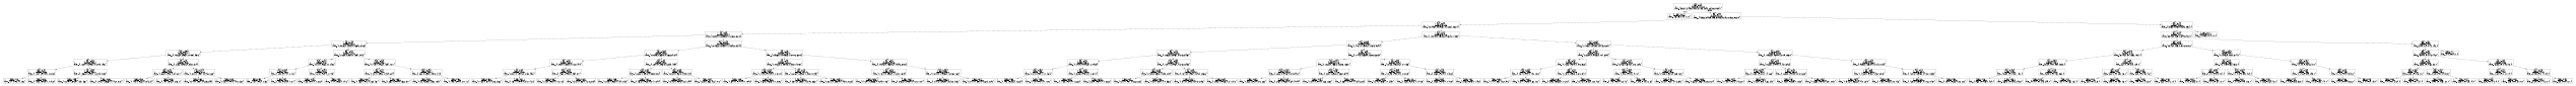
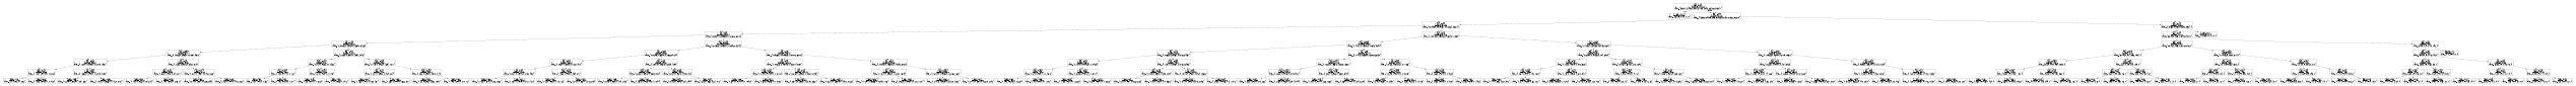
  digraph {
    node [shape=box]
    n1 [label="X[8] <= 1.5\ngini = 0.767\nsamples = 11106485\nvalue = [3316317, 5199289, 2060, 5144861, 28793, 1814688, 2063141]"]
    n2 [label="gini = 0.0\nsamples = 1189894\nvalue = [1881464, 0, 0, 0, 0, 0, 0]"]
    n3 [label="X[8] <= 2.5\ngini = 0.744\nsamples = 9916591\nvalue = [1434853, 5199289, 2060, 5144861, 28793, 1814688, 2063141]"]
    n4 [label="X[9] <= 2.5\ngini = 0.697\nsamples = 8970939\nvalue = [0, 5199289, 0, 5144861, 0, 1785164, 2063141]"]
    n5 [label="X[8] <= 4.5\ngini = 0.078\nsamples = 945652\nvalue = [1434853, 0, 2060, 0, 28793, 29524, 0]"]
    n6 [label="X[5] <= 0.5\ngini = 0.693\nsamples = 5926774\nvalue = [0, 3350791, 0, 3520335, 0, 1616866, 888106]"]
    n7 [label="X[0] <= 0.5\ngini = 0.678\nsamples = 3044165\nvalue = [0, 1848498, 0, 1624526, 0, 168298, 1175035]"]
    n8 [label="X[1] <= 0.5\ngini = 0.274\nsamples = 247188\nvalue = [330795, 0, 2060, 0, 28793, 29524, 0]"]
    n9 [label="gini = 0.0\nsamples = 698464\nvalue = [1104058, 0, 0, 0, 0, 0, 0]"]
    n10 [label="X[3] <= 74.5\ngini = 0.704\nsamples = 656882\nvalue = [0, 208235, 0, 437231, 0, 258898, 134663]"]
    n11 [label="X[2] <= 119.5\ngini = 0.686\nsamples = 5269892\nvalue = [0, 3142556, 0, 3083104, 0, 1357968, 753443]"]
    n12 [label="X[7] <= 206.5\ngini = 0.679\nsamples = 1399657\nvalue = [0, 447811, 0, 730203, 0, 128845, 906994]"]
    n13 [label="X[2] <= 122.5\ngini = 0.581\nsamples = 1644508\nvalue = [0, 1400687, 0, 894323, 0, 39453, 268041]"]
    n14 [label="X[10] <= 216.5\ngini = 0.694\nsamples = 552774\nvalue = [0, 191663, 0, 379637, 0, 210504, 92518]"]
    n15 [label="X[9] <= 0.5\ngini = 0.716\nsamples = 104108\nvalue = [0, 16572, 0, 57594, 0, 48394, 42145]"]
    n16 [label="X[2] <= 116.5\ngini = 0.682\nsamples = 504395\nvalue = [0, 203969, 0, 366121, 0, 136862, 91340]"]
    n17 [label="X[5] <= 1.5\ngini = 0.684\nsamples = 4765497\nvalue = [0, 2938587, 0, 2716983, 0, 1221106, 662103]"]
    n18 [label="X[9] <= 0.5\ngini = 0.693\nsamples = 459324\nvalue = [0, 167397, 0, 319821, 0, 160042, 79321]"]
    n19 [label="X[9] <= 1.5\ngini = 0.684\nsamples = 93450\nvalue = [0, 24266, 0, 59816, 0, 50462, 13197]"]
    n20 [label="X[10] <= 24.5\ngini = 0.512\nsamples = 24877\nvalue = [0, 2427, 0, 12626, 0, 0, 24328]"]
    n21 [label="X[10] <= 24.5\ngini = 0.689\nsamples = 79231\nvalue = [0, 14145, 0, 44968, 0, 48394, 17817]"]
    n22 [label="X[6] <= 1.5\ngini = 0.627\nsamples = 38253\nvalue = [0, 10814, 0, 27402, 0, 0, 22086]"]
    n23 [label="X[3] <= 58.5\ngini = 0.687\nsamples = 421071\nvalue = [0, 156583, 0, 292419, 0, 160042, 57235]"]
    n24 [label="X[0] <= 0.5\ngini = 0.628\nsamples = 32015\nvalue = [0, 8265, 0, 19422, 0, 22476, 371]"]
    n25 [label="X[2] <= 124.5\ngini = 0.7\nsamples = 61435\nvalue = [0, 16001, 0, 40394, 0, 27986, 12826]"]
    n26 [label="gini = 0.111\nsamples = 1902\nvalue = [0, 1, 0, 175, 0, 0, 2806]"]
    n27 [label="gini = 0.626\nsamples = 36351\nvalue = [0, 10813, 0, 27227, 0, 0, 19280]"]
    n28 [label="gini = 0.695\nsamples = 46570\nvalue = [0, 26799, 0, 25769, 0, 15421, 5561]"]
    n29 [label="gini = 0.683\nsamples = 374501\nvalue = [0, 129784, 0, 266650, 0, 144621, 51674]"]
    n30 [label="gini = 0.588\nsamples = 22716\nvalue = [0, 4075, 0, 12662, 0, 18743, 344]"]
    n31 [label="gini = 0.643\nsamples = 9299\nvalue = [0, 4190, 0, 6760, 0, 3733, 27]"]
    n32 [label="gini = 0.663\nsamples = 32065\nvalue = [0, 3700, 0, 21224, 0, 18855, 6995]"]
    n33 [label="gini = 0.705\nsamples = 29370\nvalue = [0, 12301, 0, 19170, 0, 9131, 5831]"]
    n34 [label="X[7] <= 107.5\ngini = 0.59\nsamples = 10538\nvalue = [0, 1815, 0, 7777, 0, 0, 7132]"]
    n35 [label="X[10] <= 29.5\ngini = 0.377\nsamples = 14339\nvalue = [0, 612, 0, 4849, 0, 0, 17196]"]
    n36 [label="X[4] <= 7.5\ngini = 0.671\nsamples = 44017\nvalue = [0, 11517, 0, 32346, 0, 19391, 6344]"]
    n37 [label="X[10] <= 29.5\ngini = 0.633\nsamples = 35214\nvalue = [0, 2628, 0, 12622, 0, 29003, 11473]"]
    n38 [label="gini = 0.535\nsamples = 372\nvalue = [0, 57, 0, 175, 0, 0, 358]"]
    n39 [label="gini = 0.59\nsamples = 10166\nvalue = [0, 1758, 0, 7602, 0, 0, 6774]"]
    n40 [label="gini = 0.244\nsamples = 11992\nvalue = [0, 163, 0, 2497, 0, 0, 16280]"]
    n41 [label="gini = 0.524\nsamples = 2347\nvalue = [0, 449, 0, 2352, 0, 0, 916]"]
    n42 [label="gini = 0.687\nsamples = 14484\nvalue = [0, 4665, 0, 10437, 0, 2825, 4837]"]
    n43 [label="gini = 0.634\nsamples = 29533\nvalue = [0, 6852, 0, 21909, 0, 16566, 1507]"]
    n44 [label="gini = 0.552\nsamples = 28001\nvalue = [0, 723, 0, 5823, 0, 26986, 10692]"]
    n45 [label="gini = 0.588\nsamples = 7213\nvalue = [0, 1905, 0, 6799, 0, 2017, 781]"]
    n46 [label="X[0] <= 0.5\ngini = 0.692\nsamples = 226664\nvalue = [0, 75059, 0, 162276, 0, 71322, 49741]"]
    n47 [label="X[0] <= 0.5\ngini = 0.668\nsamples = 277731\nvalue = [0, 128910, 0, 203845, 0, 65540, 41599]"]
    n48 [label="X[9] <= 0.5\ngini = 0.704\nsamples = 1824606\nvalue = [0, 1003618, 0, 1054975, 0, 425610, 402080]"]
    n49 [label="X[4] <= 5.5\ngini = 0.667\nsamples = 2940891\nvalue = [0, 1934969, 0, 1662008, 0, 795496, 260023]"]
    n50 [label="X[6] <= 6.5\ngini = 0.671\nsamples = 160462\nvalue = [0, 25371, 0, 120976, 0, 61463, 45964]"]
    n51 [label="X[10] <= 84.5\ngini = 0.608\nsamples = 66202\nvalue = [0, 49688, 0, 41300, 0, 9859, 3777]"]
    n52 [label="X[6] <= 6.5\ngini = 0.672\nsamples = 198333\nvalue = [0, 68561, 0, 152167, 0, 56035, 37524]"]
    n53 [label="X[4] <= 11.5\ngini = 0.593\nsamples = 79398\nvalue = [0, 60349, 0, 51678, 0, 9505, 4075]"]
    n54 [label="gini = 0.638\nsamples = 62093\nvalue = [0, 11854, 0, 48177, 0, 6736, 31586]"]
    n55 [label="gini = 0.64\nsamples = 98369\nvalue = [0, 13517, 0, 72799, 0, 54727, 14378]"]
    n56 [label="gini = 0.578\nsamples = 14505\nvalue = [0, 12314, 0, 8029, 0, 1731, 738]"]
    n57 [label="gini = 0.615\nsamples = 51697\nvalue = [0, 37374, 0, 33271, 0, 8128, 3039]"]
    n58 [label="gini = 0.625\nsamples = 64478\nvalue = [0, 22015, 0, 54351, 0, 4294, 21545]"]
    n59 [label="gini = 0.674\nsamples = 133855\nvalue = [0, 46546, 0, 97816, 0, 51741, 15979]"]
    n60 [label="gini = 0.591\nsamples = 70682\nvalue = [0, 54060, 0, 45993, 0, 8841, 2999]"]
    n61 [label="gini = 0.609\nsamples = 8716\nvalue = [0, 6289, 0, 5685, 0, 664, 1076]"]
    n62 [label="X[6] <= 13.5\ngini = 0.662\nsamples = 282863\nvalue = [0, 141998, 0, 174291, 0, 0, 131126]"]
    n63 [label="X[9] <= 1.5\ngini = 0.702\nsamples = 1541743\nvalue = [0, 861620, 0, 880684, 0, 425610, 270954]"]
    n64 [label="X[4] <= 3.5\ngini = 0.669\nsamples = 1040979\nvalue = [0, 713179, 0, 566139, 0, 184610, 183192]"]
    n65 [label="X[10] <= 230.5\ngini = 0.66\nsamples = 1899912\nvalue = [0, 1221790, 0, 1095869, 0, 610886, 76831]"]
    n66 [label="gini = 0.662\nsamples = 187668\nvalue = [0, 83914, 0, 111707, 0, 0, 100920]"]
    n67 [label="gini = 0.64\nsamples = 95195\nvalue = [0, 58084, 0, 62584, 0, 0, 30206]"]
    n68 [label="gini = 0.697\nsamples = 557989\nvalue = [0, 255178, 0, 337384, 0, 231408, 58331]"]
    n69 [label="gini = 0.692\nsamples = 983754\nvalue = [0, 606442, 0, 543300, 0, 194202, 212623]"]
    n70 [label="gini = 0.651\nsamples = 554364\nvalue = [0, 412294, 0, 286635, 0, 106992, 71088]"]
    n71 [label="gini = 0.684\nsamples = 486615\nvalue = [0, 300885, 0, 279504, 0, 77618, 112104]"]
    n72 [label="gini = 0.667\nsamples = 1429244\nvalue = [0, 844746, 0, 843399, 0, 524602, 48038]"]
    n73 [label="gini = 0.614\nsamples = 470668\nvalue = [0, 377044, 0, 252470, 0, 86284, 28793]"]
    n74 [label="X[4] <= 4.5\ngini = 0.678\nsamples = 812938\nvalue = [0, 273365, 0, 394654, 0, 73763, 544354]"]
    n75 [label="X[4] <= 6.5\ngini = 0.677\nsamples = 586719\nvalue = [0, 174446, 0, 335549, 0, 55082, 362640]"]
    n76 [label="X[6] <= 19.5\ngini = 0.642\nsamples = 233918\nvalue = [0, 158024, 0, 141833, 0, 7724, 62429]"]
    n77 [label="X[7] <= 107.5\ngini = 0.568\nsamples = 1410590\nvalue = [0, 1242663, 0, 752490, 0, 31729, 205612]"]
    n78 [label="X[5] <= 0.5\ngini = 0.632\nsamples = 363761\nvalue = [0, 149294, 0, 147065, 0, 0, 279389]"]
    n79 [label="X[10] <= 29.5\ngini = 0.698\nsamples = 449177\nvalue = [0, 124071, 0, 247589, 0, 73763, 264965]"]
    n80 [label="X[10] <= 154.5\ngini = 0.71\nsamples = 341795\nvalue = [0, 116830, 0, 183343, 0, 55082, 185307]"]
    n81 [label="X[6] <= 32.5\ngini = 0.613\nsamples = 244924\nvalue = [0, 57616, 0, 152206, 0, 0, 177333]"]
    n82 [label="X[6] <= 33.5\ngini = 0.613\nsamples = 61701\nvalue = [0, 16712, 0, 31944, 0, 0, 48648]"]
    n83 [label="X[4] <= 2.5\ngini = 0.633\nsamples = 302060\nvalue = [0, 132582, 0, 115121, 0, 0, 230741]"]
    n84 [label="X[4] <= 6.5\ngini = 0.635\nsamples = 75408\nvalue = [0, 10598, 0, 33228, 0, 13922, 61579]"]
    n85 [label="X[4] <= 6.5\ngini = 0.703\nsamples = 373769\nvalue = [0, 113473, 0, 214361, 0, 59841, 203386]"]
    n86 [label="gini = 0.588\nsamples = 43271\nvalue = [0, 9493, 0, 22223, 0, 0, 36540]"]
    n87 [label="gini = 0.653\nsamples = 18430\nvalue = [0, 7219, 0, 9721, 0, 0, 12108]"]
    n88 [label="gini = 0.653\nsamples = 98765\nvalue = [0, 44483, 0, 45147, 0, 0, 66860]"]
    n89 [label="gini = 0.619\nsamples = 203295\nvalue = [0, 88099, 0, 69974, 0, 0, 163881]"]
    n90 [label="gini = 0.69\nsamples = 20788\nvalue = [0, 3071, 0, 9757, 0, 13882, 6256]"]
    n91 [label="gini = 0.508\nsamples = 54620\nvalue = [0, 7527, 0, 23471, 0, 40, 55323]"]
    n92 [label="gini = 0.732\nsamples = 126041\nvalue = [0, 43740, 0, 64496, 0, 59757, 30968]"]
    n93 [label="gini = 0.629\nsamples = 247728\nvalue = [0, 69733, 0, 149865, 0, 84, 172418]"]
    n94 [label="X[2] <= 116.5\ngini = 0.708\nsamples = 197669\nvalue = [0, 66186, 0, 114463, 0, 31752, 99817]"]
    n95 [label="X[3] <= 45.5\ngini = 0.709\nsamples = 144126\nvalue = [0, 50644, 0, 68880, 0, 23330, 85490]"]
    n96 [label="X[7] <= 220.5\ngini = 0.599\nsamples = 172531\nvalue = [0, 34930, 0, 105712, 0, 0, 132125]"]
    n97 [label="X[6] <= 44.5\ngini = 0.639\nsamples = 72393\nvalue = [0, 22686, 0, 46494, 0, 0, 45208]"]
    n98 [label="gini = 0.654\nsamples = 13305\nvalue = [0, 1336, 0, 8142, 0, 2778, 8823]"]
    n99 [label="gini = 0.709\nsamples = 184364\nvalue = [0, 64850, 0, 106321, 0, 28974, 90994]"]
    n100 [label="gini = 0.719\nsamples = 44664\nvalue = [0, 15047, 0, 24101, 0, 8636, 22885]"]
    n101 [label="gini = 0.702\nsamples = 99462\nvalue = [0, 35597, 0, 44779, 0, 14694, 62605]"]
    n102 [label="gini = 0.592\nsamples = 42227\nvalue = [0, 8778, 0, 23551, 0, 0, 34390]"]
    n103 [label="gini = 0.6\nsamples = 130304\nvalue = [0, 26152, 0, 82161, 0, 0, 97735]"]
    n104 [label="gini = 0.639\nsamples = 65577\nvalue = [0, 20623, 0, 42789, 0, 0, 40250]"]
    n105 [label="gini = 0.63\nsamples = 6816\nvalue = [0, 2063, 0, 3705, 0, 0, 4958]"]
    n106 [label="X[5] <= 0.5\ngini = 0.65\nsamples = 121627\nvalue = [0, 77836, 0, 75040, 0, 4008, 35631]"]
    n107 [label="X[2] <= 117.5\ngini = 0.631\nsamples = 112291\nvalue = [0, 80188, 0, 66793, 0, 3716, 26798]"]
    n108 [label="X[5] <= 0.5\ngini = 0.504\nsamples = 280083\nvalue = [0, 286731, 0, 119071, 0, 4481, 32963]"]
    n109 [label="X[3] <= 64.5\ngini = 0.58\nsamples = 1130507\nvalue = [0, 955932, 0, 633419, 0, 27248, 172649]"]
    n110 [label="X[3] <= 64.5\ngini = 0.633\nsamples = 23922\nvalue = [0, 7324, 0, 19197, 0, 1196, 10220]"]
    n111 [label="X[5] <= 1.5\ngini = 0.634\nsamples = 97705\nvalue = [0, 70512, 0, 55843, 0, 2812, 25411]"]
    n112 [label="X[10] <= 200.5\ngini = 0.521\nsamples = 4930\nvalue = [0, 4906, 0, 1915, 0, 91, 781]"]
    n113 [label="X[5] <= 0.5\ngini = 0.634\nsamples = 107361\nvalue = [0, 75282, 0, 64878, 0, 3625, 26017]"]
    n114 [label="gini = 0.663\nsamples = 4244\nvalue = [0, 1147, 0, 2258, 0, 360, 2908]"]
    n115 [label="gini = 0.612\nsamples = 19678\nvalue = [0, 6177, 0, 16939, 0, 836, 7312]"]
    n116 [label="gini = 0.63\nsamples = 55487\nvalue = [0, 39396, 0, 32385, 0, 0, 16150]"]
    n117 [label="gini = 0.637\nsamples = 42218\nvalue = [0, 31116, 0, 23458, 0, 2812, 9261]"]
    n118 [label="gini = 0.638\nsamples = 2955\nvalue = [0, 1942, 0, 1800, 0, 85, 748]"]
    n119 [label="gini = 0.095\nsamples = 1975\nvalue = [0, 2964, 0, 115, 0, 6, 33]"]
    n120 [label="gini = 0.652\nsamples = 17008\nvalue = [0, 8454, 0, 12317, 0, 773, 5398]"]
    n121 [label="gini = 0.625\nsamples = 90353\nvalue = [0, 66828, 0, 52561, 0, 2852, 20619]"]
    n122 [label="X[10] <= 229.5\ngini = 0.62\nsamples = 29424\nvalue = [0, 21896, 0, 17348, 0, 744, 6626]"]
    n123 [label="X[4] <= 2.5\ngini = 0.484\nsamples = 250659\nvalue = [0, 264835, 0, 101723, 0, 3737, 26337]"]
    n124 [label="X[0] <= 2.5\ngini = 0.551\nsamples = 522061\nvalue = [0, 474889, 0, 275431, 0, 9667, 65726]"]
    n125 [label="X[0] <= 2.5\ngini = 0.6\nsamples = 608446\nvalue = [0, 481043, 0, 357988, 0, 17581, 106923]"]
    n126 [label="gini = 0.579\nsamples = 20280\nvalue = [0, 17257, 0, 11272, 0, 408, 3211]"]
    n127 [label="gini = 0.664\nsamples = 9144\nvalue = [0, 4639, 0, 6076, 0, 336, 3415]"]
    n128 [label="gini = 0.384\nsamples = 81786\nvalue = [0, 98180, 0, 25805, 0, 0, 5587]"]
    n129 [label="gini = 0.524\nsamples = 168873\nvalue = [0, 166655, 0, 75918, 0, 3737, 20750]"]
    n130 [label="gini = 0.549\nsamples = 497461\nvalue = [0, 457287, 0, 256368, 0, 9410, 63740]"]
    n131 [label="gini = 0.553\nsamples = 24600\nvalue = [0, 17602, 0, 19063, 0, 257, 1986]"]
    n132 [label="gini = 0.6\nsamples = 586981\nvalue = [0, 468043, 0, 339627, 0, 17066, 104800]"]
    n133 [label="gini = 0.558\nsamples = 21465\nvalue = [0, 13000, 0, 18361, 0, 515, 2123]"]
    n134 [label="X[8] <= 3.5\ngini = 0.315\nsamples = 201901\nvalue = [261496, 0, 2036, 0, 28018, 28028, 0]"]
    n135 [label="X[8] <= 3.5\ngini = 0.063\nsamples = 45287\nvalue = [69299, 0, 24, 0, 775, 1496, 0]"]
    n136 [label="X[2] <= 137.5\ngini = 0.171\nsamples = 181961\nvalue = [261496, 0, 0, 0, 12236, 14284, 0]"]
    n137 [label="X[7] <= 147.5\ngini = 0.556\nsamples = 19940\nvalue = [0, 0, 2036, 0, 15782, 13744, 0]"]
    n138 [label="X[9] <= 2.5\ngini = 0.062\nsamples = 45271\nvalue = [69299, 0, 0, 0, 775, 1496, 0]"]
-   n139 [label="gini = 0.0\nsamples = 16\nvalue = [0, 0, 24, 0, 0, 0, 0]"]
+   n139 [label="samples = 0.0\nsamples = 16\nvalue = [0, 0, 24, 0, 0, 0, 0]"]
    n140 [label="X[7] <= 138.5\ngini = 0.153\nsamples = 175148\nvalue = [254619, 0, 0, 0, 9509, 13055, 0]"]
    n141 [label="X[9] <= 2.5\ngini = 0.521\nsamples = 6813\nvalue = [6877, 0, 0, 0, 2727, 1229, 0]"]
    n142 [label="X[7] <= 21.5\ngini = 0.608\nsamples = 6589\nvalue = [0, 0, 1789, 0, 3264, 5323, 0]"]
    n143 [label="X[10] <= 57.0\ngini = 0.493\nsamples = 13351\nvalue = [0, 0, 247, 0, 12518, 8421, 0]"]
    n144 [label="X[2] <= 131.5\ngini = 0.143\nsamples = 106917\nvalue = [156527, 0, 0, 0, 5377, 7422, 0]"]
    n145 [label="X[6] <= 42.5\ngini = 0.169\nsamples = 68231\nvalue = [98092, 0, 0, 0, 4132, 5633, 0]"]
    n146 [label="X[9] <= 0.5\ngini = 0.584\nsamples = 4470\nvalue = [3610, 0, 0, 0, 2692, 783, 0]"]
    n147 [label="X[5] <= 1.5\ngini = 0.226\nsamples = 2343\nvalue = [3267, 0, 0, 0, 35, 446, 0]"]
    n148 [label="gini = 0.116\nsamples = 80338\nvalue = [119635, 0, 0, 0, 3310, 4469, 0]"]
    n149 [label="gini = 0.218\nsamples = 26579\nvalue = [36892, 0, 0, 0, 2067, 2953, 0]"]
    n150 [label="gini = 0.125\nsamples = 61264\nvalue = [90401, 0, 0, 0, 2446, 3949, 0]"]
    n151 [label="gini = 0.47\nsamples = 6967\nvalue = [7691, 0, 0, 0, 1686, 1684, 0]"]
    n152 [label="gini = 0.076\nsamples = 432\nvalue = [660, 0, 0, 0, 2, 25, 0]"]
    n153 [label="gini = 0.597\nsamples = 4038\nvalue = [2950, 0, 0, 0, 2690, 758, 0]"]
    n154 [label="gini = 0.25\nsamples = 1469\nvalue = [1999, 0, 0, 0, 17, 322, 0]"]
    n155 [label="gini = 0.183\nsamples = 874\nvalue = [1268, 0, 0, 0, 18, 124, 0]"]
    n156 [label="X[3] <= 56.5\ngini = 0.474\nsamples = 1933\nvalue = [0, 0, 14, 0, 1912, 1154, 0]"]
    n157 [label="X[10] <= 224.0\ngini = 0.58\nsamples = 4656\nvalue = [0, 0, 1775, 0, 1352, 4169, 0]"]
    n158 [label="X[6] <= 16.5\ngini = 0.52\nsamples = 3897\nvalue = [0, 0, 126, 0, 3099, 2996, 0]"]
    n159 [label="X[5] <= 2.5\ngini = 0.472\nsamples = 9454\nvalue = [0, 0, 121, 0, 9419, 5425, 0]"]
    n160 [label="gini = 0.324\nsamples = 1333\nvalue = [0, 0, 2, 0, 1688, 427, 0]"]
    n161 [label="gini = 0.376\nsamples = 600\nvalue = [0, 0, 12, 0, 224, 727, 0]"]
    n162 [label="gini = 0.612\nsamples = 3378\nvalue = [0, 0, 1422, 0, 1090, 2738, 0]"]
    n163 [label="gini = 0.465\nsamples = 1278\nvalue = [0, 0, 353, 0, 262, 1431, 0]"]
    n164 [label="gini = 0.441\nsamples = 1396\nvalue = [0, 0, 123, 0, 523, 1555, 0]"]
    n165 [label="gini = 0.461\nsamples = 2501\nvalue = [0, 0, 3, 0, 2576, 1441, 0]"]
    n166 [label="gini = 0.468\nsamples = 9358\nvalue = [0, 0, 111, 0, 9419, 5286, 0]"]
    n167 [label="gini = 0.125\nsamples = 96\nvalue = [0, 0, 10, 0, 0, 139, 0]"]
    n168 [label="X[6] <= 4.5\ngini = 0.065\nsamples = 23378\nvalue = [35873, 0, 0, 0, 662, 578, 0]"]
    n169 [label="X[6] <= 12.5\ngini = 0.058\nsamples = 21893\nvalue = [33426, 0, 0, 0, 113, 918, 0]"]
    n170 [label="X[3] <= 67.5\ngini = 0.039\nsamples = 5162\nvalue = [8022, 0, 0, 0, 88, 73, 0]"]
    n171 [label="X[3] <= 70.5\ngini = 0.073\nsamples = 18216\nvalue = [27851, 0, 0, 0, 574, 505, 0]"]
    n172 [label="X[4] <= 4.5\ngini = 0.037\nsamples = 7424\nvalue = [11501, 0, 0, 0, 42, 179, 0]"]
    n173 [label="X[4] <= 11.5\ngini = 0.069\nsamples = 14469\nvalue = [21925, 0, 0, 0, 71, 739, 0]"]
    n174 [label="gini = 0.032\nsamples = 4972\nvalue = [7771, 0, 0, 0, 87, 39, 0]"]
    n175 [label="gini = 0.216\nsamples = 190\nvalue = [251, 0, 0, 0, 1, 34, 0]"]
    n176 [label="gini = 0.058\nsamples = 13598\nvalue = [20992, 0, 0, 0, 331, 311, 0]"]
    n177 [label="gini = 0.114\nsamples = 4618\nvalue = [6859, 0, 0, 0, 243, 194, 0]"]
    n178 [label="gini = 0.052\nsamples = 2154\nvalue = [3296, 0, 0, 0, 12, 79, 0]"]
    n179 [label="gini = 0.031\nsamples = 5270\nvalue = [8205, 0, 0, 0, 30, 100, 0]"]
    n180 [label="gini = 0.065\nsamples = 14084\nvalue = [21391, 0, 0, 0, 71, 672, 0]"]
    n181 [label="gini = 0.198\nsamples = 387\nvalue = [534, 0, 0, 0, 0, 67, 0]"]
    n1 -> n2 [headlabel=True labelangle=45 labeldistance=2.5]
    n1 -> n3 [headlabel=False labelangle=-45 labeldistance=2.5]
    n3 -> n4
    n3 -> n5
    n4 -> n6
    n4 -> n7
    n5 -> n8
    n5 -> n9
    n6 -> n10
    n6 -> n11
    n7 -> n12
    n7 -> n13
    n8 -> n134
    n8 -> n135
    n10 -> n14
    n10 -> n15
    n11 -> n16
    n11 -> n17
    n12 -> n74
    n12 -> n75
    n13 -> n76
    n13 -> n77
    n14 -> n18
    n14 -> n19
    n15 -> n20
    n15 -> n21
    n16 -> n46
    n16 -> n47
    n17 -> n48
    n17 -> n49
    n18 -> n22
    n18 -> n23
    n19 -> n24
    n19 -> n25
    n20 -> n34
    n20 -> n35
    n21 -> n36
    n21 -> n37
    n22 -> n26
    n22 -> n27
    n23 -> n28
    n23 -> n29
    n24 -> n30
    n24 -> n31
    n25 -> n32
    n25 -> n33
    n34 -> n38
    n34 -> n39
    n35 -> n40
    n35 -> n41
    n36 -> n42
    n36 -> n43
    n37 -> n44
    n37 -> n45
    n46 -> n50
    n46 -> n51
    n47 -> n52
    n47 -> n53
    n48 -> n62
    n48 -> n63
    n49 -> n64
    n49 -> n65
    n50 -> n54
    n50 -> n55
    n51 -> n56
    n51 -> n57
    n52 -> n58
    n52 -> n59
    n53 -> n60
    n53 -> n61
    n62 -> n66
    n62 -> n67
    n63 -> n68
    n63 -> n69
    n64 -> n70
    n64 -> n71
    n65 -> n72
    n65 -> n73
    n74 -> n78
    n74 -> n79
    n75 -> n80
    n75 -> n81
    n76 -> n106
    n76 -> n107
    n77 -> n108
    n77 -> n109
    n78 -> n82
    n78 -> n83
    n79 -> n84
    n79 -> n85
    n80 -> n94
    n80 -> n95
    n81 -> n96
    n81 -> n97
    n82 -> n86
    n82 -> n87
    n83 -> n88
    n83 -> n89
    n84 -> n90
    n84 -> n91
    n85 -> n92
    n85 -> n93
    n94 -> n98
    n94 -> n99
    n95 -> n100
    n95 -> n101
    n96 -> n102
    n96 -> n103
    n97 -> n104
    n97 -> n105
    n106 -> n110
    n106 -> n111
    n107 -> n112
    n107 -> n113
    n108 -> n122
    n108 -> n123
    n109 -> n124
    n109 -> n125
    n110 -> n114
    n110 -> n115
    n111 -> n116
    n111 -> n117
    n112 -> n118
    n112 -> n119
    n113 -> n120
    n113 -> n121
    n122 -> n126
    n122 -> n127
    n123 -> n128
    n123 -> n129
    n124 -> n130
    n124 -> n131
    n125 -> n132
    n125 -> n133
    n134 -> n136
    n134 -> n137
    n135 -> n138
    n135 -> n139
    n136 -> n140
    n136 -> n141
    n137 -> n142
    n137 -> n143
    n138 -> n168
    n138 -> n169
    n140 -> n144
    n140 -> n145
    n141 -> n146
    n141 -> n147
    n142 -> n156
    n142 -> n157
    n143 -> n158
    n143 -> n159
    n144 -> n148
    n144 -> n149
    n145 -> n150
    n145 -> n151
    n146 -> n152
    n146 -> n153
    n147 -> n154
    n147 -> n155
    n156 -> n160
    n156 -> n161
    n157 -> n162
    n157 -> n163
    n158 -> n164
    n158 -> n165
    n159 -> n166
    n159 -> n167
    n168 -> n170
    n168 -> n171
    n169 -> n172
    n169 -> n173
    n170 -> n174
    n170 -> n175
    n171 -> n176
    n171 -> n177
    n172 -> n178
    n172 -> n179
    n173 -> n180
    n173 -> n181
  }
